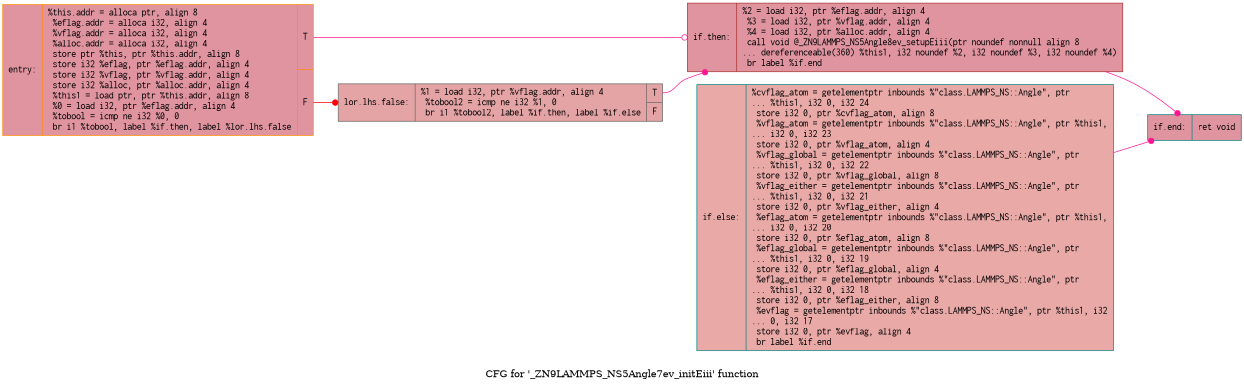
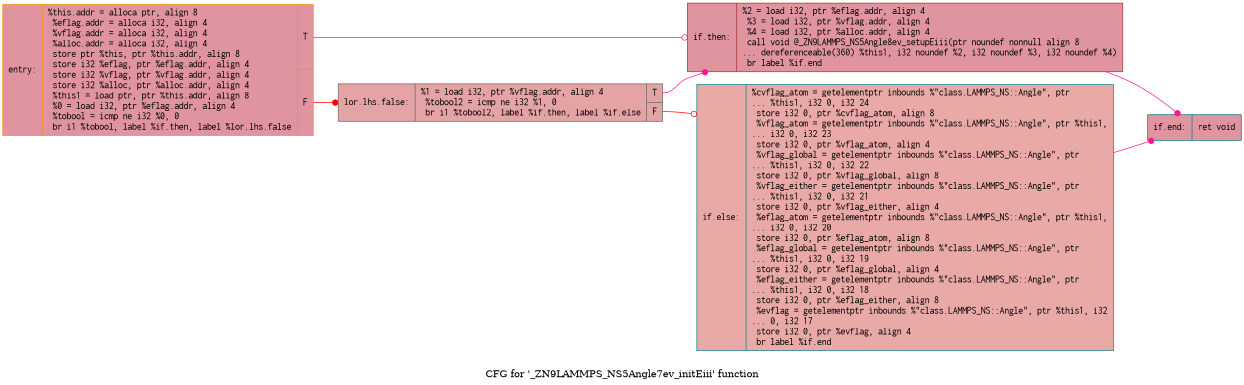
  digraph {
    label="CFG for '_ZN9LAMMPS_NS5Angle7ev_initEiii' function"
    rankdir=LR
    node [color=teal fillcolor="#b70d2870" fontname=Courier shape=record style=filled]
    edge [color=deeppink arrowhead=dot]
    n1 [color=darkorange label="{entry:\l|  %this.addr = alloca ptr, align 8\l  %eflag.addr = alloca i32, align 4\l  %vflag.addr = alloca i32, align 4\l  %alloc.addr = alloca i32, align 4\l  store ptr %this, ptr %this.addr, align 8\l  store i32 %eflag, ptr %eflag.addr, align 4\l  store i32 %vflag, ptr %vflag.addr, align 4\l  store i32 %alloc, ptr %alloc.addr, align 4\l  %this1 = load ptr, ptr %this.addr, align 8\l  %0 = load i32, ptr %eflag.addr, align 4\l  %tobool = icmp ne i32 %0, 0\l  br i1 %tobool, label %if.then, label %lor.lhs.false\l|{<s0>T|<s1>F}}"]
    n2 [color=brown label="{if.then:\l|  %2 = load i32, ptr %eflag.addr, align 4\l  %3 = load i32, ptr %vflag.addr, align 4\l  %4 = load i32, ptr %alloc.addr, align 4\l  call void @_ZN9LAMMPS_NS5Angle8ev_setupEiii(ptr noundef nonnull align 8\l... dereferenceable(360) %this1, i32 noundef %2, i32 noundef %3, i32 noundef %4)\l  br label %if.end\l}"]
    n3 [color=gray40 fillcolor="#c32e3170" label="{lor.lhs.false:\l|  %1 = load i32, ptr %vflag.addr, align 4\l  %tobool2 = icmp ne i32 %1, 0\l  br i1 %tobool2, label %if.then, label %if.else\l|{<s0>T|<s1>F}}"]
    n4 [label="{if.end:\l|  ret void\l}"]
    n5 [fillcolor="#ca3b3770" label="{if.else:\l|  %cvflag_atom = getelementptr inbounds %\"class.LAMMPS_NS::Angle\", ptr\l... %this1, i32 0, i32 24\l  store i32 0, ptr %cvflag_atom, align 8\l  %vflag_atom = getelementptr inbounds %\"class.LAMMPS_NS::Angle\", ptr %this1,\l... i32 0, i32 23\l  store i32 0, ptr %vflag_atom, align 4\l  %vflag_global = getelementptr inbounds %\"class.LAMMPS_NS::Angle\", ptr\l... %this1, i32 0, i32 22\l  store i32 0, ptr %vflag_global, align 8\l  %vflag_either = getelementptr inbounds %\"class.LAMMPS_NS::Angle\", ptr\l... %this1, i32 0, i32 21\l  store i32 0, ptr %vflag_either, align 4\l  %eflag_atom = getelementptr inbounds %\"class.LAMMPS_NS::Angle\", ptr %this1,\l... i32 0, i32 20\l  store i32 0, ptr %eflag_atom, align 8\l  %eflag_global = getelementptr inbounds %\"class.LAMMPS_NS::Angle\", ptr\l... %this1, i32 0, i32 19\l  store i32 0, ptr %eflag_global, align 4\l  %eflag_either = getelementptr inbounds %\"class.LAMMPS_NS::Angle\", ptr\l... %this1, i32 0, i32 18\l  store i32 0, ptr %eflag_either, align 8\l  %evflag = getelementptr inbounds %\"class.LAMMPS_NS::Angle\", ptr %this1, i32\l... 0, i32 17\l  store i32 0, ptr %evflag, align 4\l  br label %if.end\l}"]
    n1 -> n2 [tailport=s0 arrowhead=odot]
    n1 -> n3 [tailport=s1 color=red]
    n2 -> n4
    n3 -> n2 [tailport=s0]
+   n3 -> n5 [tailport=s1 color=red arrowhead=odot]
    n5 -> n4
  }
